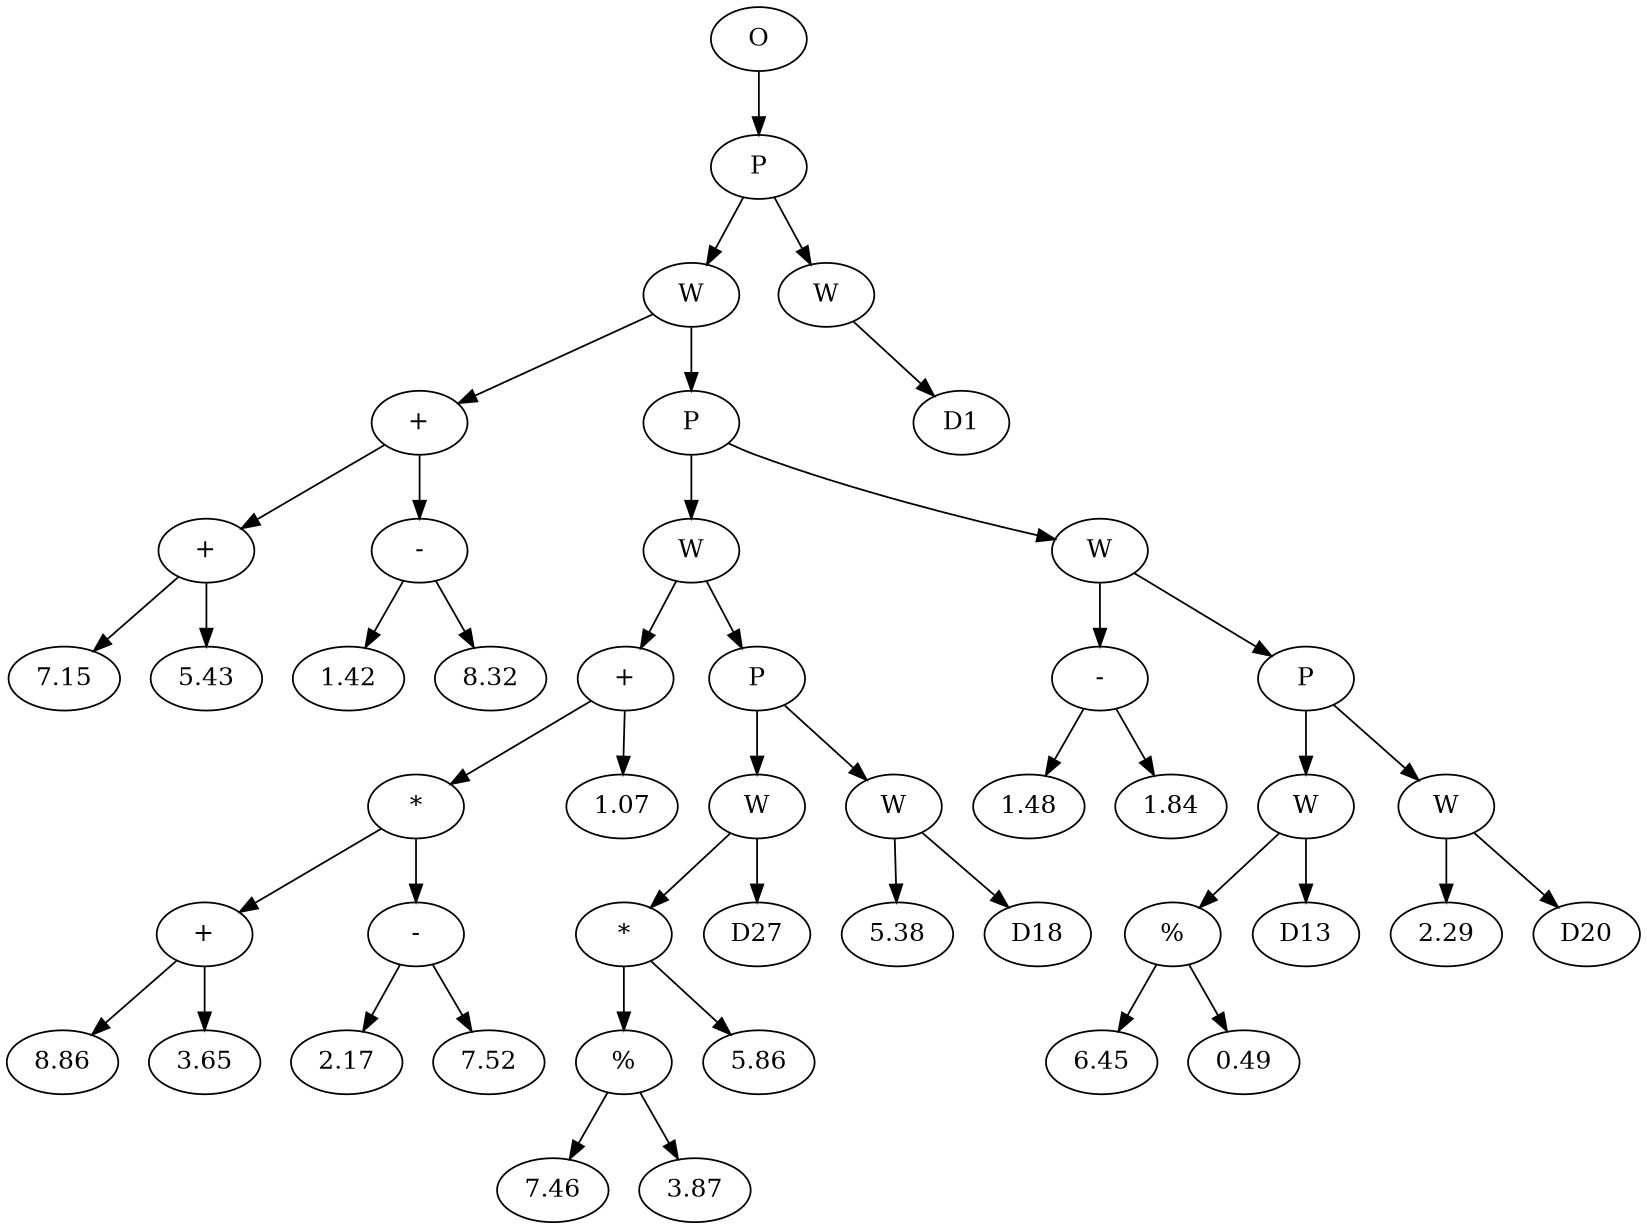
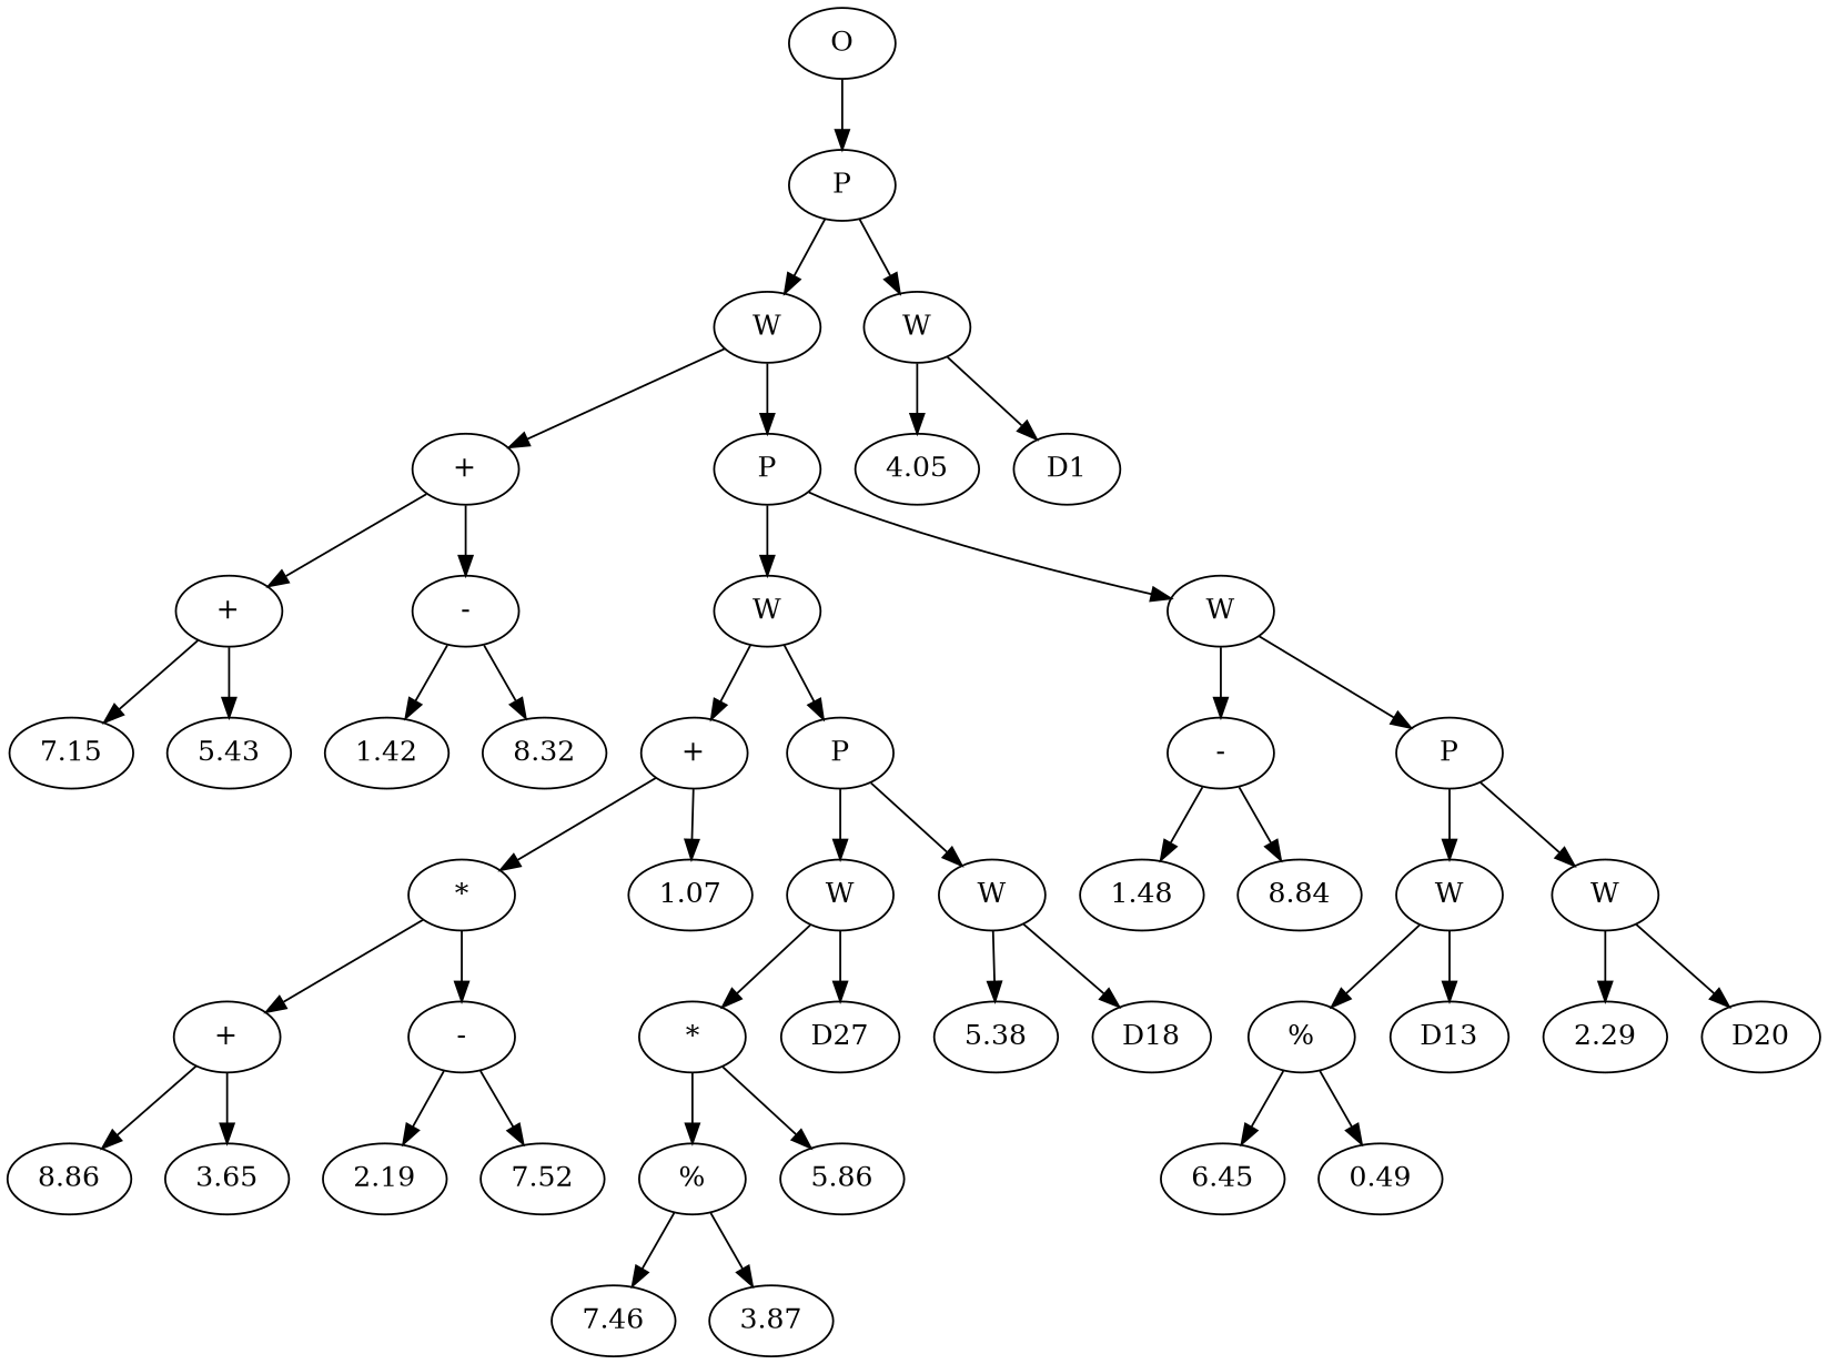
  digraph {
    n1 [label=O]
    n2 [label=P]
    n3 [label=W]
    n4 [label=W]
    n5 [label="+"]
    n6 [label=P]
+   n7 [label=4.05]
    n8 [label=D1]
    n9 [label="+"]
    n10 [label="-"]
    n11 [label=W]
    n12 [label=W]
    n13 [label=7.15]
    n14 [label=5.43]
    n15 [label=1.42]
    n16 [label=8.32]
    n17 [label="+"]
    n18 [label=P]
    n19 [label="-"]
    n20 [label=P]
    n21 [label="*"]
    n22 [label=1.07]
    n23 [label=W]
    n24 [label=W]
    n25 [label="+"]
    n26 [label="-"]
    n27 [label=8.86]
    n28 [label=3.65]
-   n29 [label=2.17]
+   n29 [label=2.19]
    n30 [label=7.52]
    n31 [label="*"]
    n32 [label=D27]
    n33 [label=5.38]
    n34 [label=D18]
    n35 [label="%"]
    n36 [label=5.86]
    n37 [label=7.46]
    n38 [label=3.87]
    n39 [label=1.48]
-   n40 [label=1.84]
+   n40 [label=8.84]
    n41 [label=W]
    n42 [label=W]
    n43 [label="%"]
    n44 [label=D13]
    n45 [label=2.29]
    n46 [label=D20]
    n47 [label=6.45]
    n48 [label=0.49]
    n1 -> n2
    n2 -> n3
    n2 -> n4
    n3 -> n5
    n3 -> n6
+   n4 -> n7
    n4 -> n8
    n5 -> n9
    n5 -> n10
    n6 -> n11
    n6 -> n12
    n9 -> n13
    n9 -> n14
    n10 -> n15
    n10 -> n16
    n11 -> n17
    n11 -> n18
    n12 -> n19
    n12 -> n20
    n17 -> n21
    n17 -> n22
    n18 -> n23
    n18 -> n24
    n19 -> n39
    n19 -> n40
    n20 -> n41
    n20 -> n42
    n21 -> n25
    n21 -> n26
    n23 -> n31
    n23 -> n32
    n24 -> n33
    n24 -> n34
    n25 -> n27
    n25 -> n28
    n26 -> n29
    n26 -> n30
    n31 -> n35
    n31 -> n36
    n35 -> n37
    n35 -> n38
    n41 -> n43
    n41 -> n44
    n42 -> n45
    n42 -> n46
    n43 -> n47
    n43 -> n48
  }
